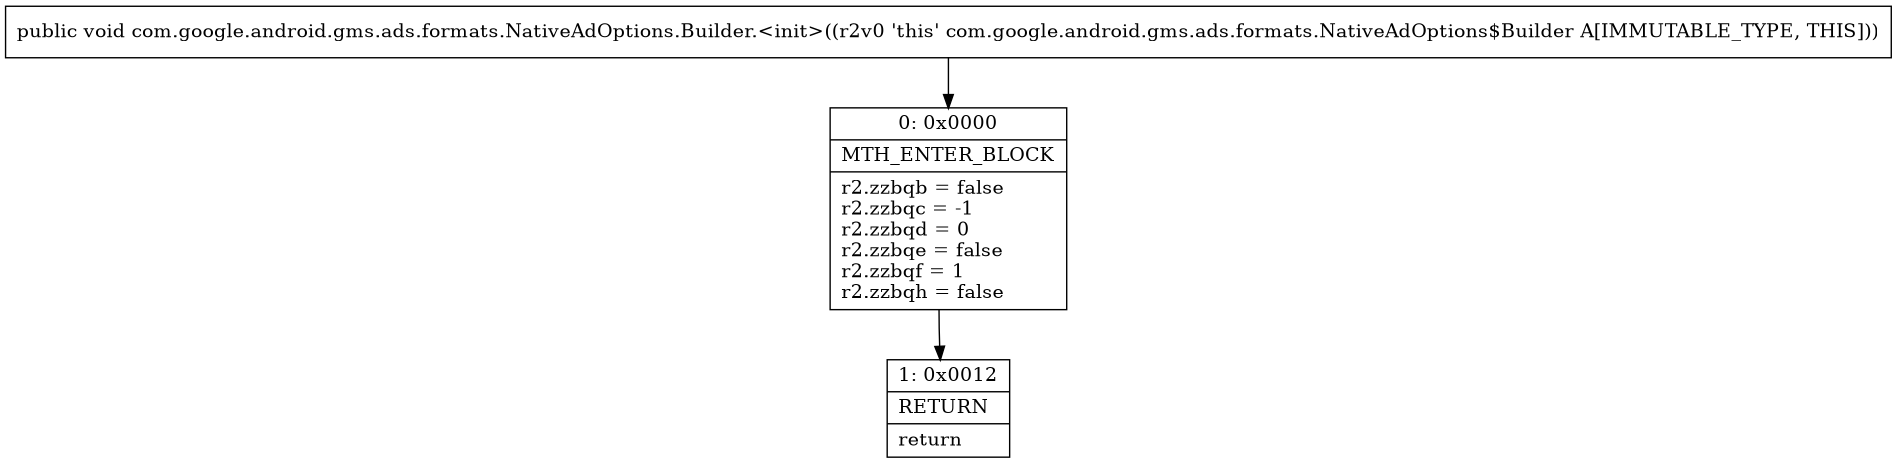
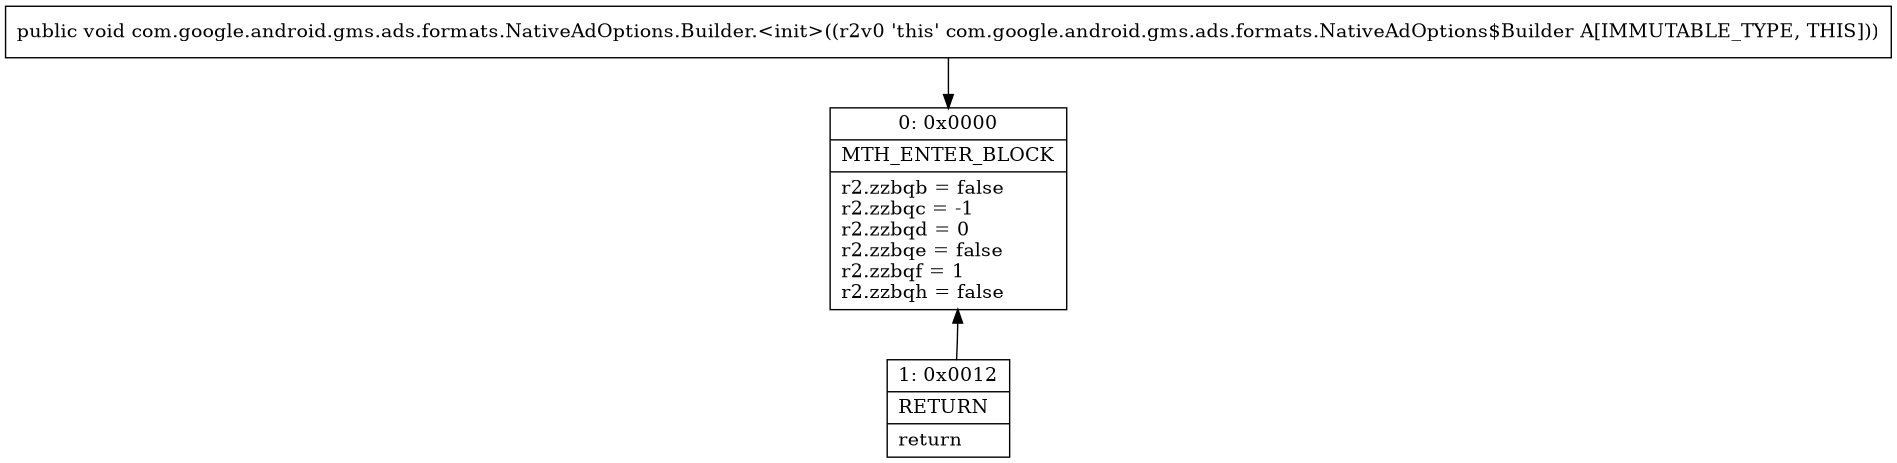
  digraph {
    node [shape=record]
    n1 [label="{0\:\ 0x0000|MTH_ENTER_BLOCK\l|r2.zzbqb = false\lr2.zzbqc = \-1\lr2.zzbqd = 0\lr2.zzbqe = false\lr2.zzbqf = 1\lr2.zzbqh = false\l}"]
    n2 [label="{1\:\ 0x0012|RETURN\l|return\l}"]
    n3 [label="{public void com.google.android.gms.ads.formats.NativeAdOptions.Builder.\<init\>((r2v0 'this' com.google.android.gms.ads.formats.NativeAdOptions$Builder A[IMMUTABLE_TYPE, THIS])) }"]
-   n1 -> n2
+   n2 -> n1
    n3 -> n1
  }
